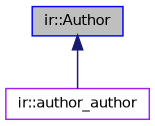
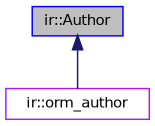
  digraph {
    node [fontname=Helvetica fontsize=10 shape=record style=filled]
    n1 [color=blue fillcolor=grey75 fontcolor=black height=0.2 label="ir::Author" width=0.4]
-   n2 [color=purple fillcolor=white height=0.2 label="ir::author_author" width=0.4]
+   n2 [color=purple fillcolor=white height=0.2 label="ir::orm_author" width=0.4]
    n1 -> n2 [color=midnightblue dir=back fontname=Helvetica fontsize=10 labelfontname=Helvetica labelfontsize=10 style=solid]
  }
